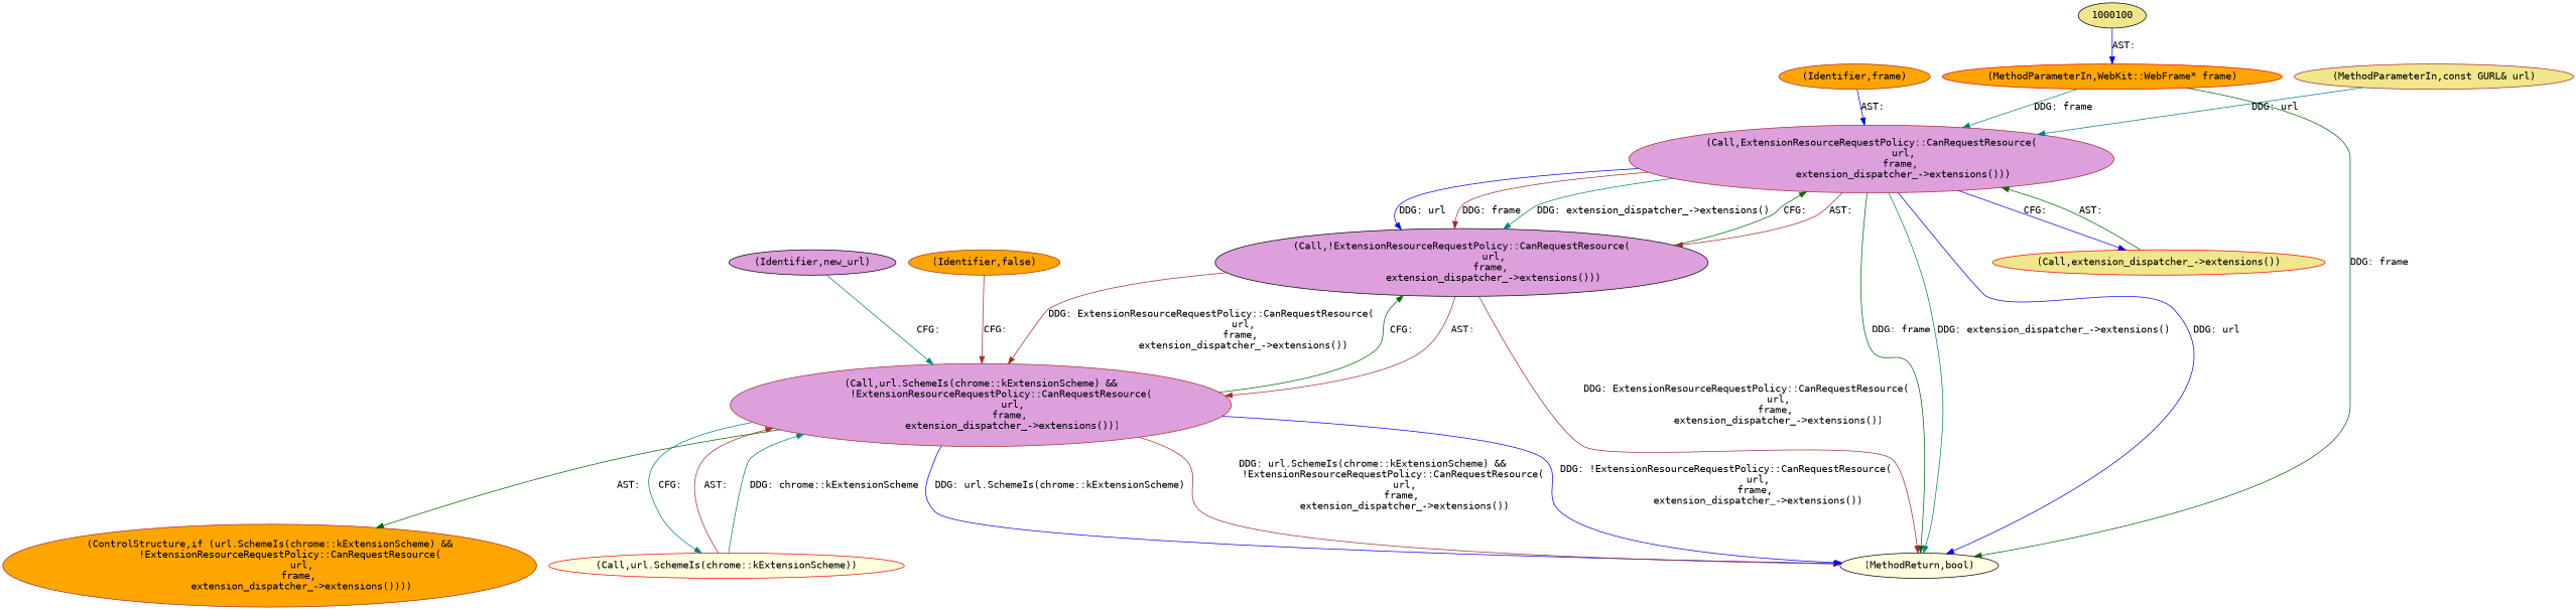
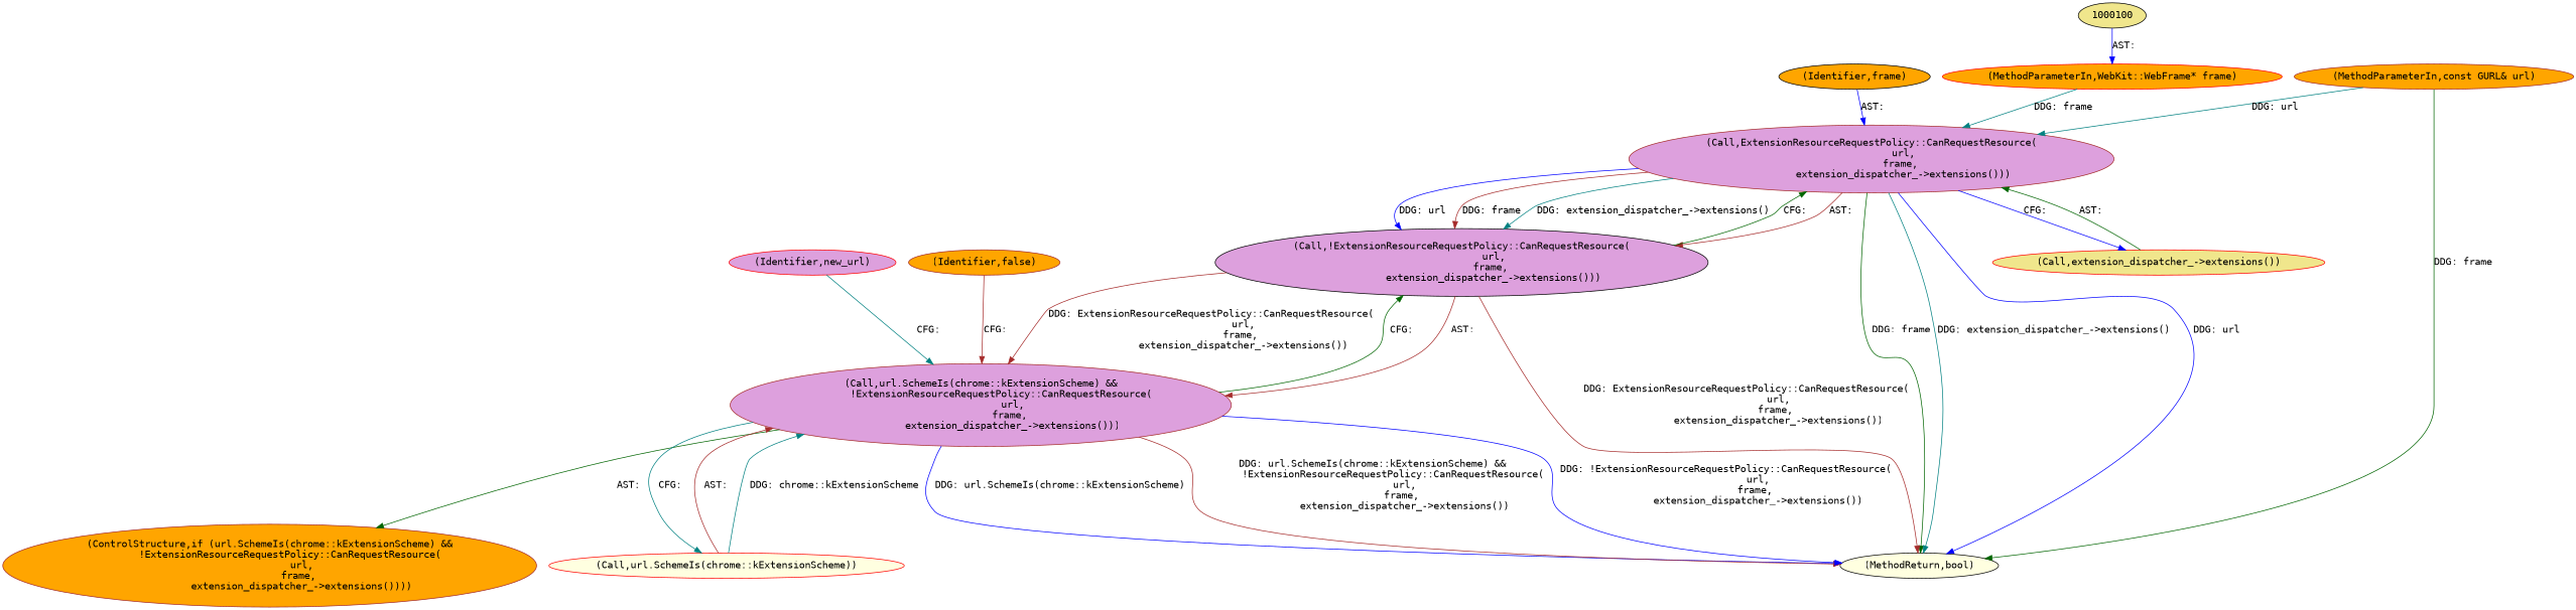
  digraph {
    fontname="DejaVu Sans Mono"
    node [color=brown fillcolor=orange fontname="DejaVu Sans Mono" style=filled]
    edge [color=brown fontname="DejaVu Sans Mono"]
    n1 [color=red label="(MethodParameterIn,WebKit::WebFrame* frame)"]
    n2 [fillcolor=plum label="(Call,ExtensionResourceRequestPolicy::CanRequestResource(\n           url,\n          frame,\n           extension_dispatcher_->extensions()))"]
    n3 [color=black fillcolor=lightyellow label="(MethodReturn,bool)"]
    n4 [color=black fillcolor=plum label="(Call,!ExtensionResourceRequestPolicy::CanRequestResource(\n           url,\n          frame,\n           extension_dispatcher_->extensions()))"]
    n5 [color=red fillcolor=khaki label="(Call,extension_dispatcher_->extensions())"]
    1000100 [color=black fillcolor=khaki]
    n7 [fillcolor=plum label="(Call,url.SchemeIs(chrome::kExtensionScheme) &&\n       !ExtensionResourceRequestPolicy::CanRequestResource(\n           url,\n          frame,\n           extension_dispatcher_->extensions()))"]
    n8 [label="(ControlStructure,if (url.SchemeIs(chrome::kExtensionScheme) &&\n       !ExtensionResourceRequestPolicy::CanRequestResource(\n           url,\n          frame,\n           extension_dispatcher_->extensions())))"]
    n9 [color=red fillcolor=lightyellow label="(Call,url.SchemeIs(chrome::kExtensionScheme))"]
-   n10 [fillcolor=khaki label="(MethodParameterIn,const GURL& url)"]
-   n11 [color=black fillcolor=plum label="(Identifier,new_url)"]
+   n10 [label="(MethodParameterIn,const GURL& url)"]
+   n11 [color=red fillcolor=plum label="(Identifier,new_url)"]
    n12 [label="(Identifier,false)"]
-   n13 [label="(Identifier,frame)"]
+   n13 [color=black label="(Identifier,frame)"]
    n1 -> n2 [color=teal label="DDG: frame"]
-   n1 -> n3 [color=darkgreen label="DDG: frame"]
+   n10 -> n3 [color=darkgreen label="DDG: frame"]
    n2 -> n3 [color=darkgreen label="DDG: frame"]
    n2 -> n3 [color=teal label="DDG: extension_dispatcher_->extensions()"]
    n2 -> n3 [color=blue label="DDG: url"]
    n2 -> n4 [label="AST: "]
    n2 -> n4 [color=blue label="DDG: url"]
    n2 -> n4 [label="DDG: frame"]
    n2 -> n4 [color=teal label="DDG: extension_dispatcher_->extensions()"]
    n2 -> n5 [color=blue label="CFG: "]
    n4 -> n2 [color=darkgreen label="CFG: "]
    n4 -> n3 [label="DDG: ExtensionResourceRequestPolicy::CanRequestResource(\n           url,\n          frame,\n           extension_dispatcher_->extensions())"]
    n4 -> n7 [label="AST: "]
    n4 -> n7 [label="DDG: ExtensionResourceRequestPolicy::CanRequestResource(\n           url,\n          frame,\n           extension_dispatcher_->extensions())"]
    n5 -> n2 [color=darkgreen label="AST: "]
    1000100 -> n1 [color=blue label="AST: "]
    n7 -> n3 [color=blue label="DDG: url.SchemeIs(chrome::kExtensionScheme)"]
    n7 -> n3 [label="DDG: url.SchemeIs(chrome::kExtensionScheme) &&\n       !ExtensionResourceRequestPolicy::CanRequestResource(\n           url,\n          frame,\n           extension_dispatcher_->extensions())"]
    n7 -> n3 [color=blue label="DDG: !ExtensionResourceRequestPolicy::CanRequestResource(\n           url,\n          frame,\n           extension_dispatcher_->extensions())"]
    n7 -> n4 [color=darkgreen label="CFG: "]
    n7 -> n8 [color=darkgreen label="AST: "]
    n7 -> n9 [color=teal label="CFG: "]
    n9 -> n7 [label="AST: "]
    n9 -> n7 [color=teal label="DDG: chrome::kExtensionScheme"]
    n10 -> n2 [color=teal label="DDG: url"]
    n11 -> n7 [color=teal label="CFG: "]
    n12 -> n7 [label="CFG: "]
    n13 -> n2 [color=blue label="AST: "]
  }
